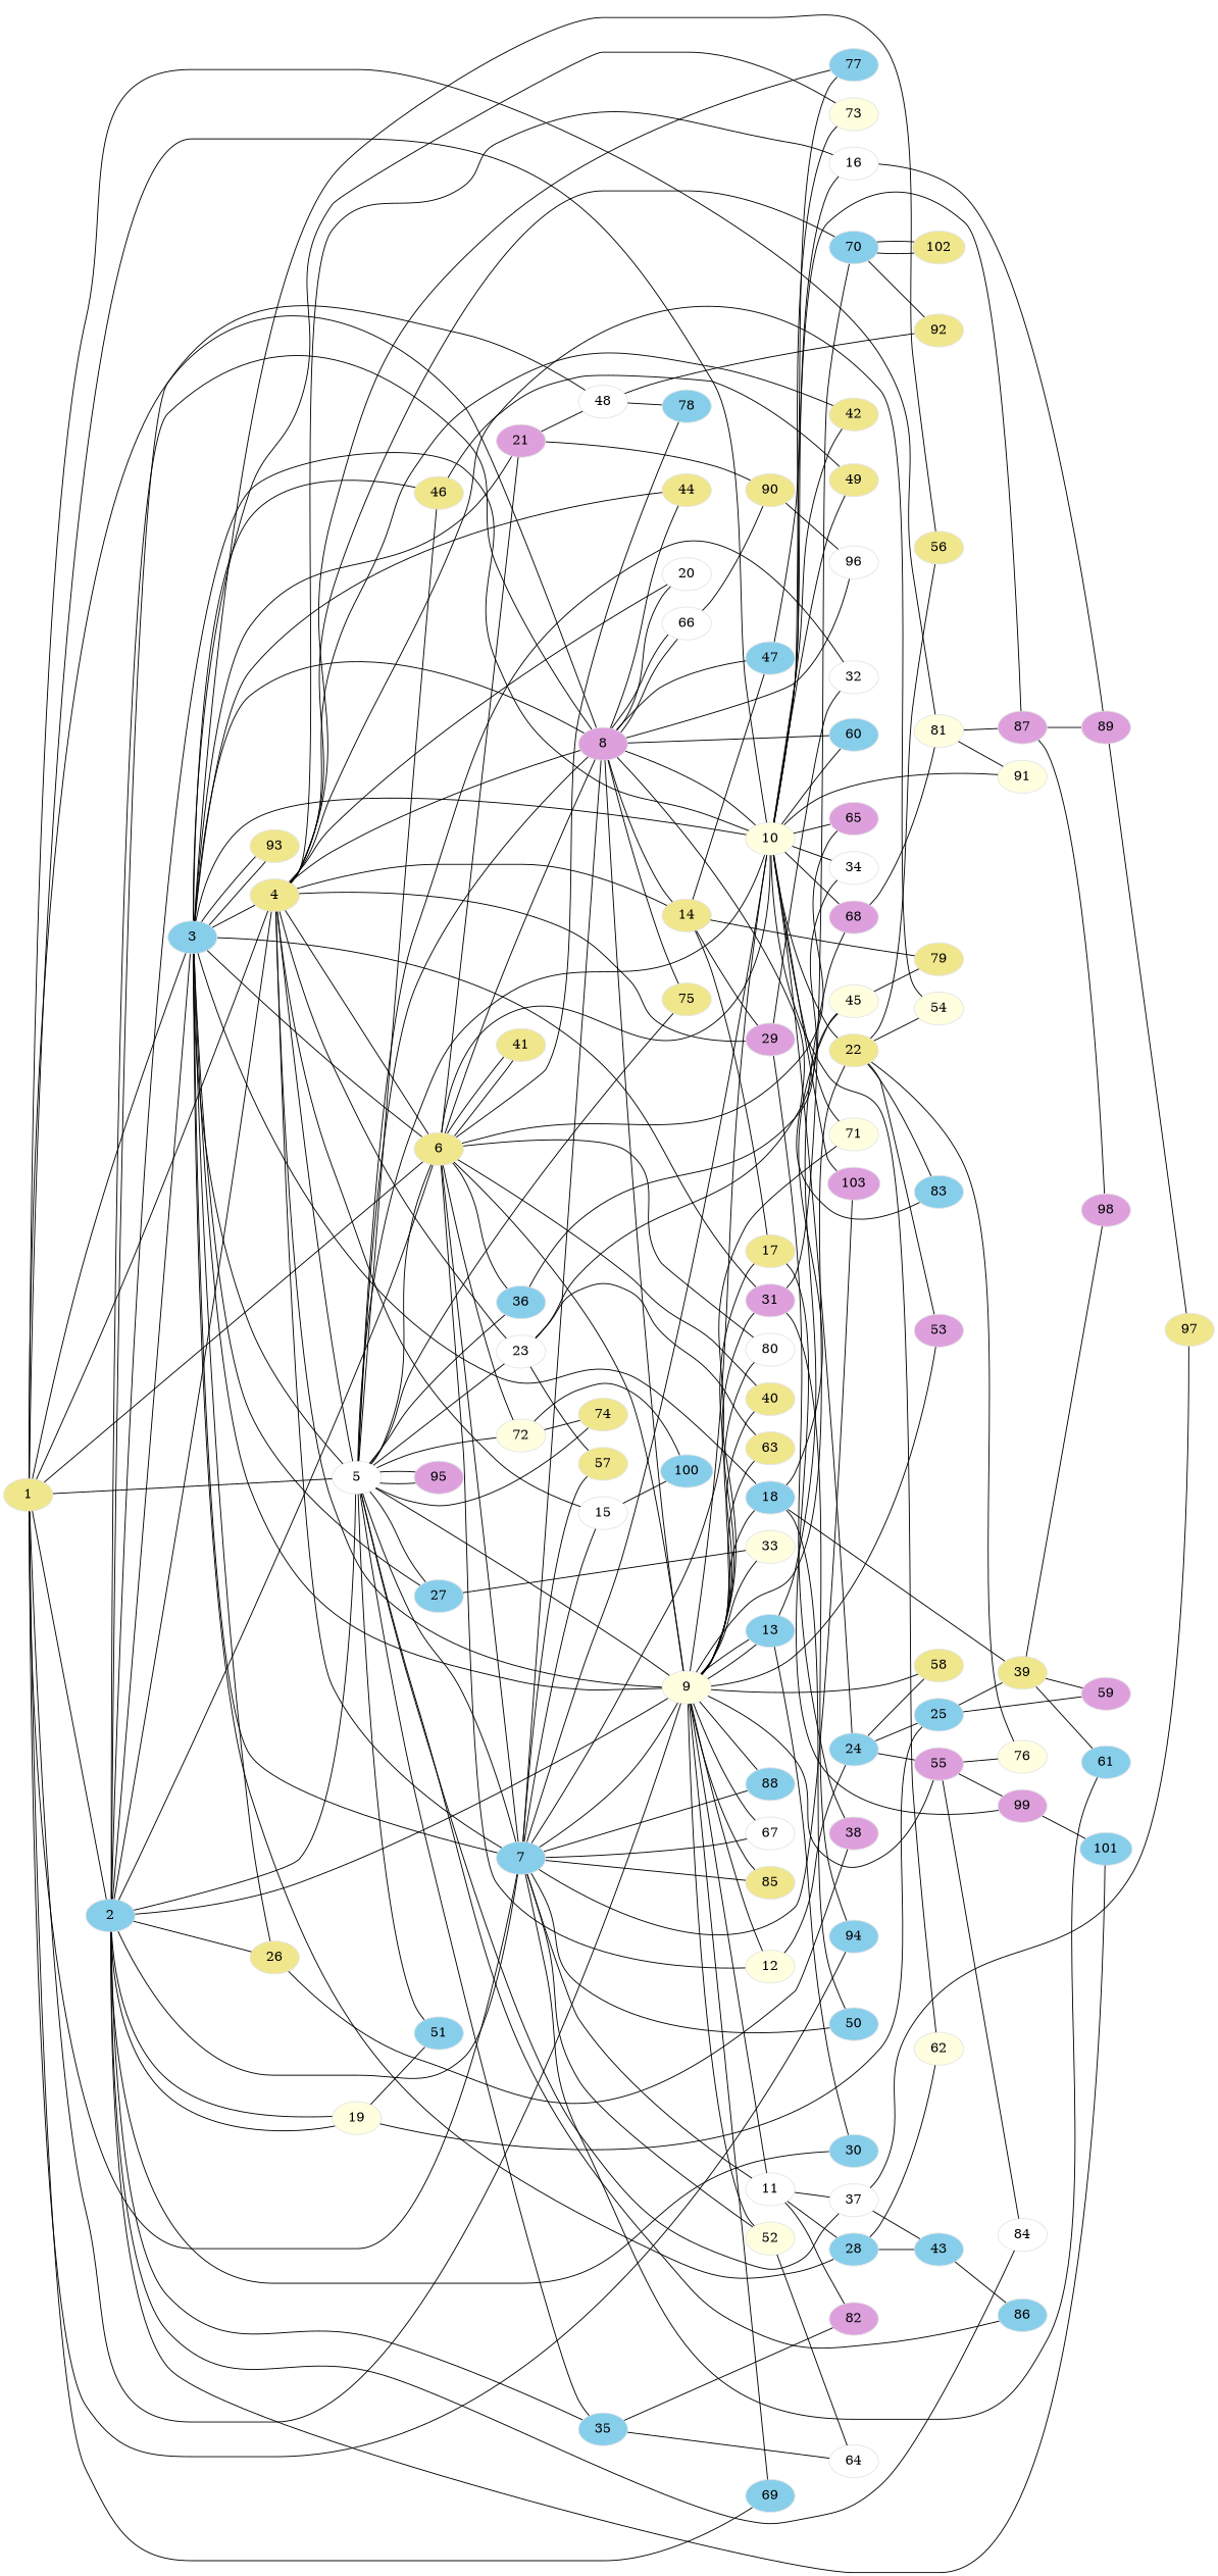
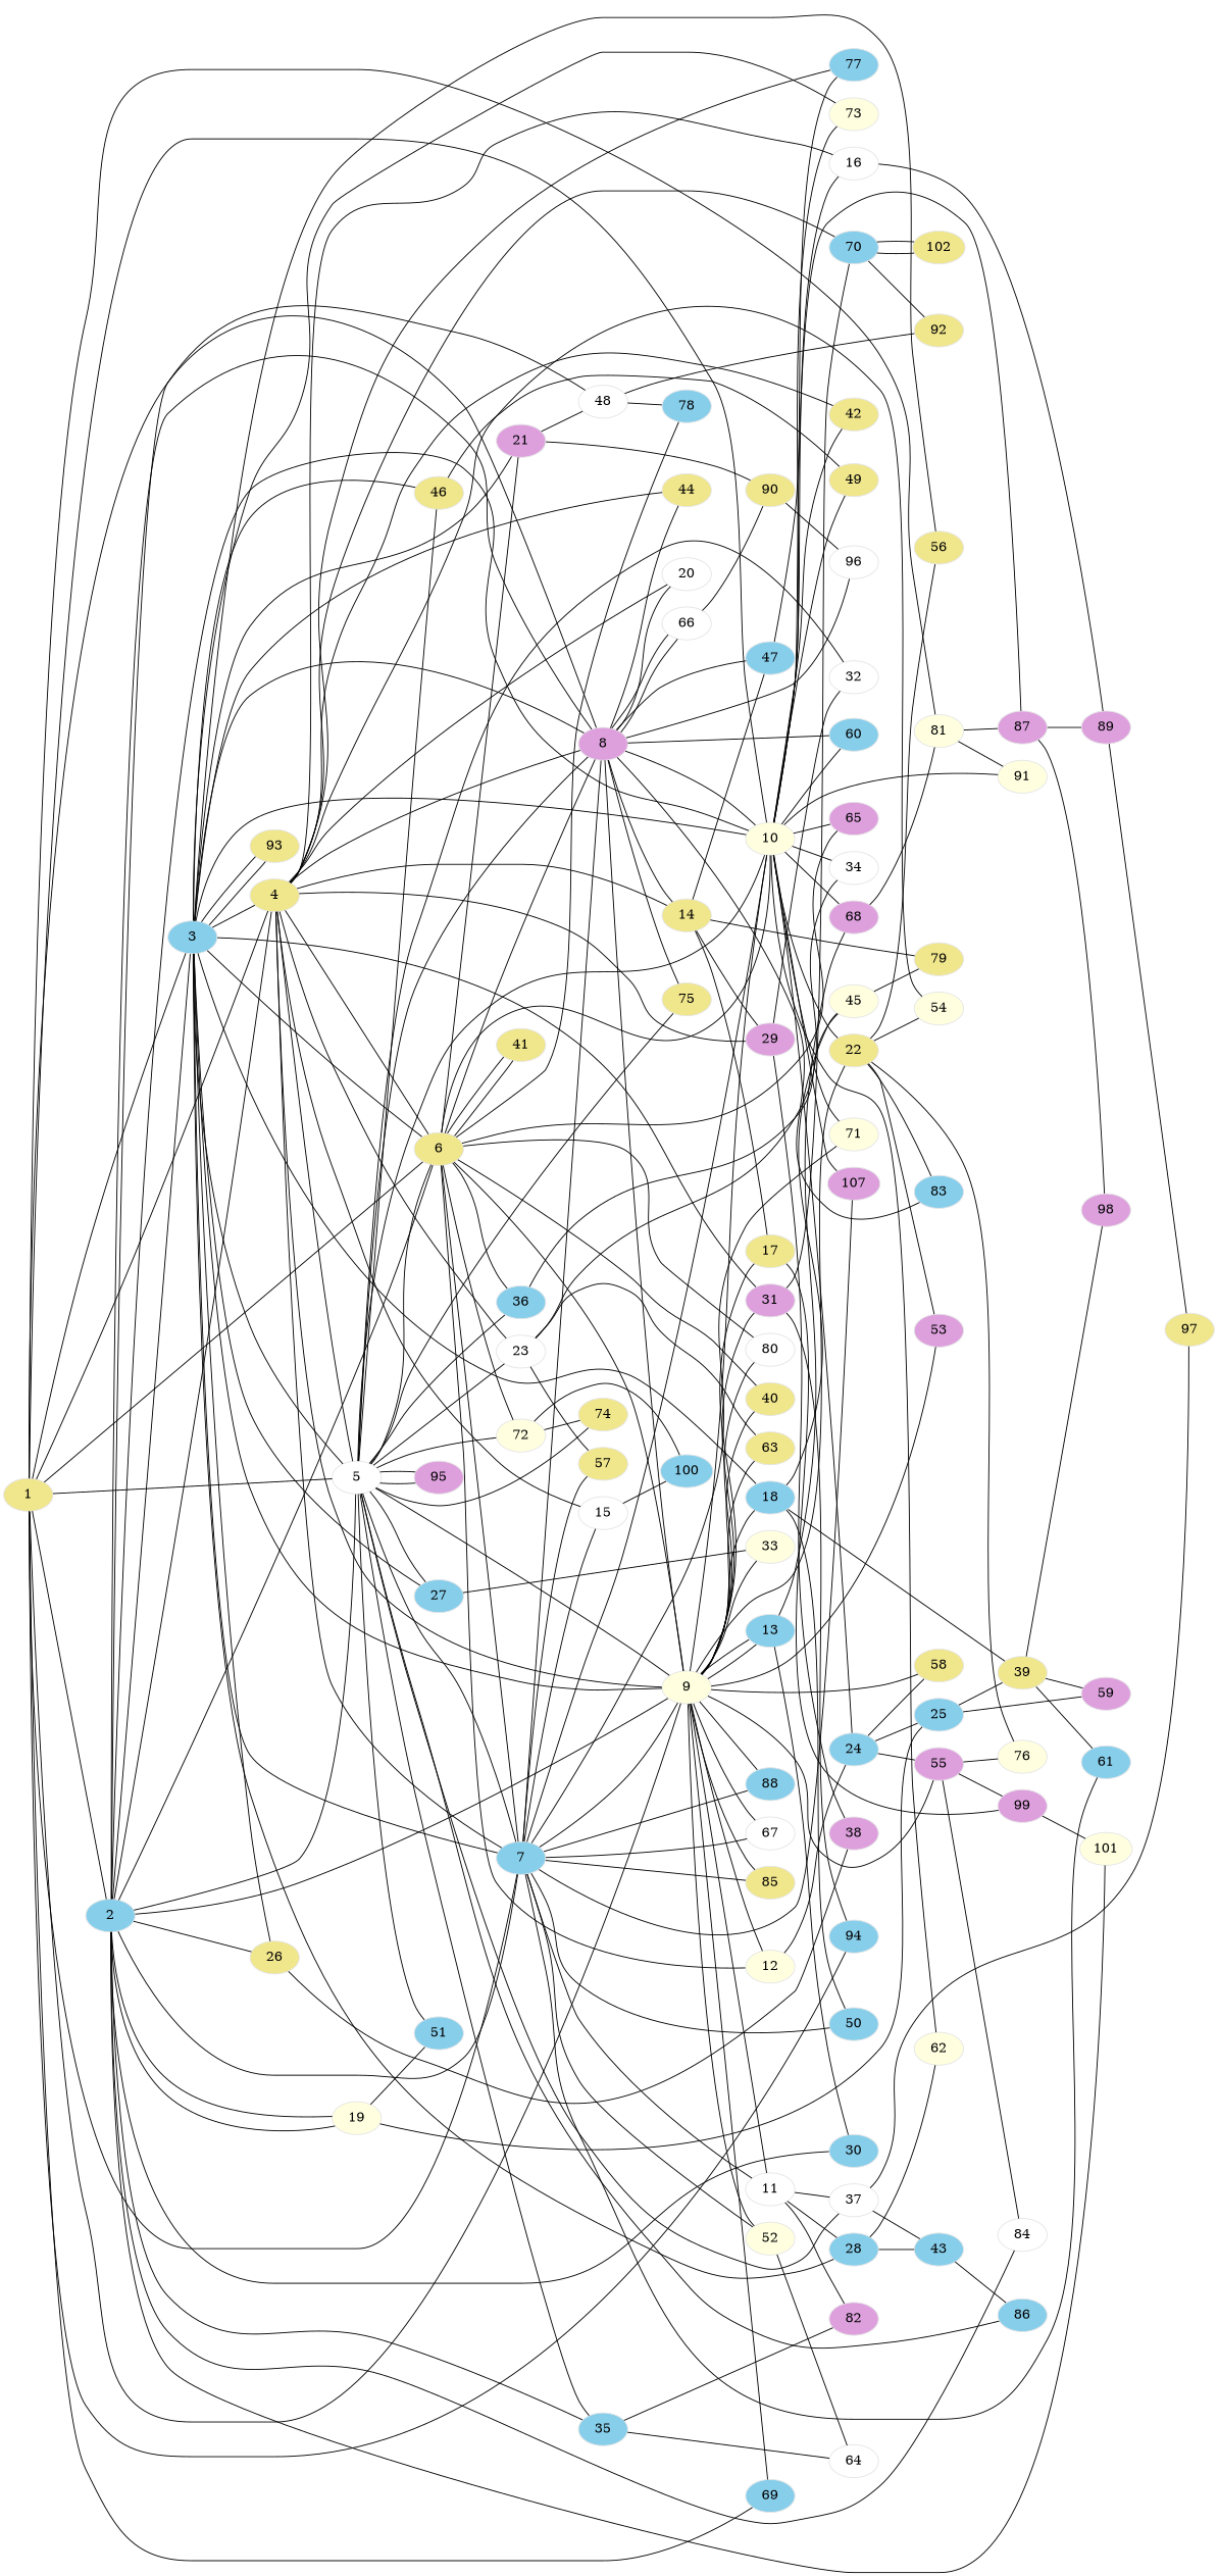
  graph {
    rankdir=LR
    node [color=gray90 fillcolor=skyblue style=filled]
    2
    1 [fillcolor=khaki]
    3
    4 [fillcolor=khaki]
    5 [fillcolor=white]
    6 [fillcolor=khaki]
    7
    8 [fillcolor=plum]
    9 [fillcolor=lightyellow]
    10 [fillcolor=lightyellow]
    69
    81 [fillcolor=lightyellow]
    94
    19 [fillcolor=lightyellow]
    26 [fillcolor=khaki]
    30
    35
    48 [fillcolor=white]
    84 [fillcolor=white]
-   101
+   101 [fillcolor=lightyellow]
    18
    21 [fillcolor=plum]
    27
    28
    31 [fillcolor=plum]
    44 [fillcolor=khaki]
    46 [fillcolor=khaki]
    56 [fillcolor=khaki]
    73 [fillcolor=lightyellow]
    93 [fillcolor=khaki]
    14 [fillcolor=khaki]
    15 [fillcolor=white]
    16 [fillcolor=white]
    20 [fillcolor=white]
    23 [fillcolor=white]
    29 [fillcolor=plum]
    42 [fillcolor=khaki]
    54 [fillcolor=lightyellow]
    70
    77
    32 [fillcolor=white]
    36
    37 [fillcolor=white]
    51
    72 [fillcolor=lightyellow]
    74 [fillcolor=khaki]
    75 [fillcolor=khaki]
    86
    95 [fillcolor=plum]
    12 [fillcolor=lightyellow]
    40 [fillcolor=khaki]
    41 [fillcolor=khaki]
    65 [fillcolor=plum]
    78
    80 [fillcolor=white]
    11 [fillcolor=white]
    50
    52 [fillcolor=lightyellow]
    57 [fillcolor=khaki]
    61
    67 [fillcolor=white]
    71 [fillcolor=lightyellow]
    85 [fillcolor=khaki]
    88
-   103 [fillcolor=plum]
+   103 [fillcolor=plum label=107]
    47
    60
    66 [fillcolor=white]
    83
    96 [fillcolor=white]
    13
    17 [fillcolor=khaki]
    22 [fillcolor=khaki]
    33 [fillcolor=lightyellow]
    53 [fillcolor=plum]
    55 [fillcolor=plum]
    58 [fillcolor=khaki]
    63 [fillcolor=khaki]
    24
    34 [fillcolor=white]
    49 [fillcolor=khaki]
    62 [fillcolor=lightyellow]
    68 [fillcolor=plum]
    87 [fillcolor=plum]
    91 [fillcolor=lightyellow]
    25
    38 [fillcolor=plum]
    82 [fillcolor=plum]
    64 [fillcolor=white]
    92 [fillcolor=khaki]
    39 [fillcolor=khaki]
    45 [fillcolor=lightyellow]
    90 [fillcolor=khaki]
    43
    79 [fillcolor=khaki]
    100
    89 [fillcolor=plum]
    102 [fillcolor=khaki]
    97 [fillcolor=khaki]
    99 [fillcolor=plum]
    76 [fillcolor=lightyellow]
    98 [fillcolor=plum]
    59 [fillcolor=plum]
    2 -- 3
    2 -- 4
    2 -- 5
    2 -- 6
    2 -- 7
    2 -- 8
    2 -- 9
    2 -- 10
    2 -- 19
    2 -- 19
    2 -- 26
    2 -- 30
    2 -- 35
    2 -- 48
    2 -- 84
    2 -- 101
    1 -- 2
    1 -- 3
    1 -- 4
    1 -- 5
    1 -- 6
    1 -- 7
    1 -- 8
    1 -- 9
    1 -- 10
    1 -- 69
    1 -- 81
    1 -- 94
    3 -- 4
    3 -- 5
    3 -- 6
    3 -- 7
    3 -- 8
    3 -- 9
    3 -- 10
    3 -- 26
    3 -- 18
    3 -- 21
    3 -- 27
    3 -- 28
    3 -- 31
    3 -- 44
    3 -- 46
    3 -- 56
    3 -- 73
    3 -- 93
    3 -- 93
    4 -- 5
    4 -- 6
    4 -- 7
    4 -- 8
    4 -- 9
    4 -- 14
    4 -- 15
    4 -- 16
    4 -- 20
    4 -- 23
    4 -- 29
    4 -- 42
    4 -- 54
    4 -- 70
    4 -- 77
    5 -- 6
    5 -- 7
    5 -- 8
    5 -- 9
    5 -- 10
    5 -- 35
    5 -- 27
    5 -- 46
    5 -- 23
    5 -- 32
    5 -- 36
    5 -- 37
    5 -- 51
    5 -- 72
    5 -- 74
    5 -- 75
    5 -- 86
    5 -- 95
    5 -- 95
    6 -- 7
    6 -- 8
    6 -- 9
    6 -- 10
    6 -- 21
    6 -- 36
    6 -- 72
    6 -- 12
    6 -- 40
    6 -- 41
    6 -- 41
    6 -- 65
    6 -- 78
    6 -- 80
    7 -- 8
    7 -- 9
    7 -- 10
    7 -- 15
    7 -- 11
    7 -- 50
    7 -- 52
    7 -- 57
    7 -- 61
    7 -- 67
    7 -- 71
    7 -- 85
    7 -- 88
    7 -- 103
    8 -- 9
    8 -- 10
    8 -- 44
    8 -- 14
    8 -- 20
    8 -- 75
    8 -- 47
    8 -- 60
    8 -- 66
    8 -- 66
    8 -- 83
    8 -- 96
    9 -- 10
    9 -- 69
    9 -- 18
    9 -- 31
    9 -- 12
    9 -- 40
    9 -- 80
    9 -- 11
    9 -- 52
    9 -- 67
    9 -- 85
    9 -- 88
    9 -- 13
    9 -- 13
    9 -- 17
    9 -- 22
    9 -- 33
    9 -- 53
    9 -- 55
    9 -- 58
    9 -- 63
    10 -- 73
    10 -- 16
    10 -- 42
    10 -- 65
    10 -- 71
    10 -- 103
    10 -- 60
    10 -- 22
    10 -- 24
    10 -- 34
    10 -- 49
    10 -- 62
    10 -- 68
    10 -- 87
    10 -- 91
    81 -- 87
    81 -- 91
    19 -- 51
    19 -- 25
    26 -- 38
    35 -- 82
    35 -- 64
    48 -- 78
    48 -- 92
    18 -- 50
    18 -- 39
    18 -- 45
    21 -- 48
    21 -- 90
    27 -- 33
    28 -- 62
    28 -- 43
    31 -- 94
    31 -- 70
    46 -- 49
    14 -- 29
    14 -- 47
    14 -- 17
    14 -- 79
    15 -- 100
    16 -- 89
    23 -- 57
    23 -- 63
    23 -- 34
    29 -- 32
    29 -- 38
    70 -- 92
    70 -- 102
    70 -- 102
    36 -- 45
    37 -- 43
    37 -- 97
    72 -- 74
    72 -- 100
    12 -- 24
    11 -- 28
    11 -- 37
    11 -- 82
    52 -- 64
    47 -- 77
    66 -- 90
    13 -- 30
    13 -- 68
    17 -- 99
    22 -- 56
    22 -- 54
    22 -- 83
    22 -- 53
    22 -- 76
    55 -- 84
    55 -- 99
    55 -- 76
    24 -- 55
    24 -- 58
    24 -- 25
    68 -- 81
    87 -- 89
    87 -- 98
    25 -- 39
    25 -- 59
    39 -- 61
    39 -- 98
    39 -- 59
    45 -- 79
    90 -- 96
    43 -- 86
    89 -- 97
    99 -- 101
  }
